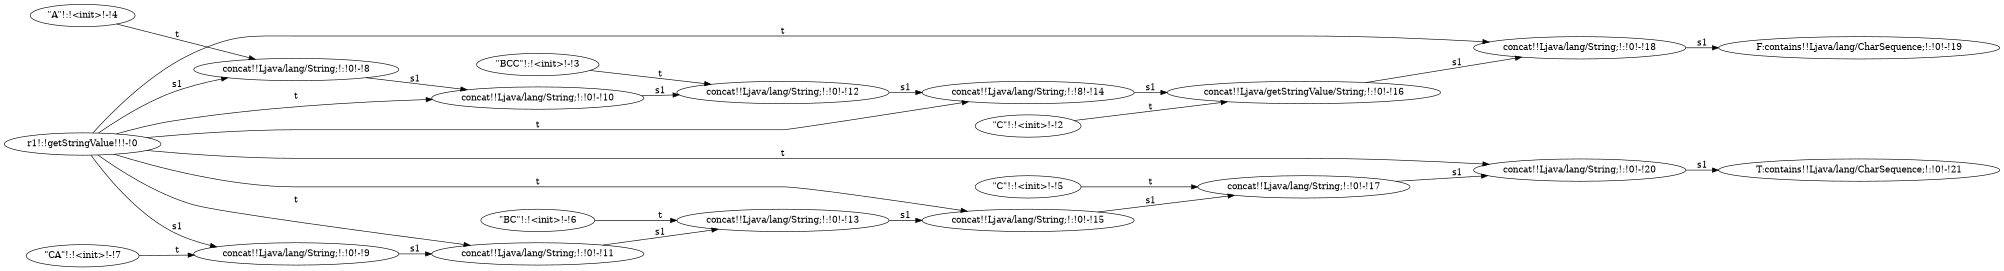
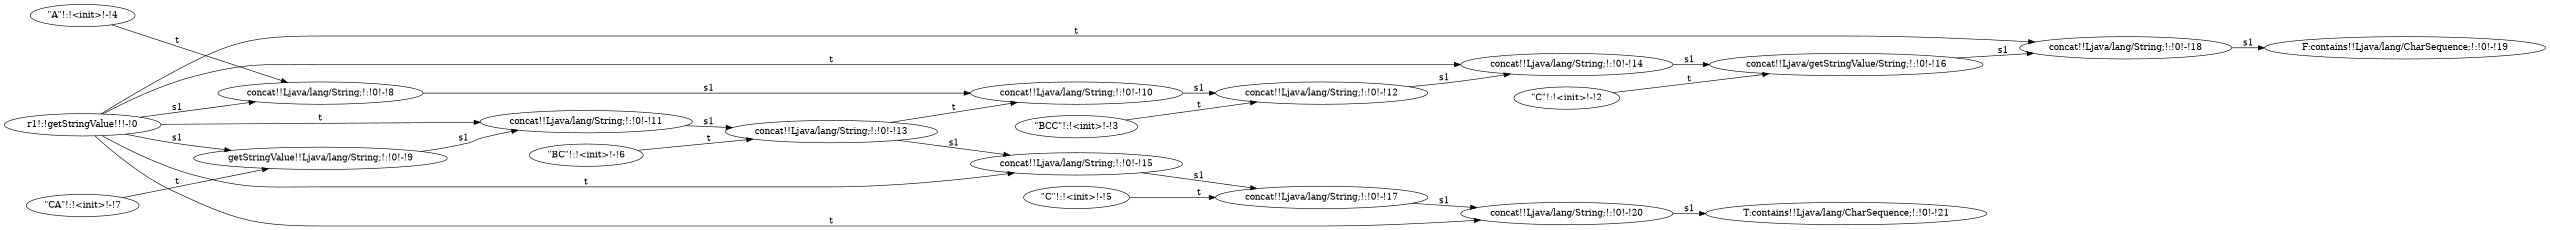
  digraph {
    rankdir=LR
    n1 [label="concat!!Ljava/lang/String;!:!0!-!10"]
    n2 [label="concat!!Ljava/lang/String;!:!0!-!12"]
-   n3 [label="concat!!Ljava/lang/String;!:!8!-!14"]
+   n3 [label="concat!!Ljava/lang/String;!:!0!-!14"]
    n4 [label="r1!:!getStringValue!!!-!0"]
    n5 [label="concat!!Ljava/lang/String;!:!0!-!8"]
    n6 [label="concat!!Ljava/lang/String;!:!0!-!18"]
-   n7 [label="concat!!Ljava/lang/String;!:!0!-!9"]
+   n7 [label="getStringValue!!Ljava/lang/String;!:!0!-!9"]
    n8 [label="concat!!Ljava/lang/String;!:!0!-!15"]
    n9 [label="concat!!Ljava/lang/String;!:!0!-!11"]
    n10 [label="concat!!Ljava/lang/String;!:!0!-!20"]
    n11 [label="concat!!Ljava/getStringValue/String;!:!0!-!16"]
    n12 [label="F:contains!!Ljava/lang/CharSequence;!:!0!-!19"]
    n13 [label="concat!!Ljava/lang/String;!:!0!-!17"]
    n14 [label="concat!!Ljava/lang/String;!:!0!-!13"]
    n15 [label="T:contains!!Ljava/lang/CharSequence;!:!0!-!21"]
    n16 [label="\"CA\"!:!<init>!-!7"]
    n17 [label="\"C\"!:!<init>!-!2"]
    n18 [label="\"BCC\"!:!<init>!-!3"]
    n19 [label="\"A\"!:!<init>!-!4"]
    n20 [label="\"C\"!:!<init>!-!5"]
    n21 [label="\"BC\"!:!<init>!-!6"]
    n1 -> n2 [label=s1]
    n2 -> n3 [label=s1]
    n3 -> n11 [label=s1]
-   n4 -> n1 [label=t]
+   n14 -> n1 [label=t]
    n4 -> n3 [label=t]
    n4 -> n5 [label=s1]
    n4 -> n6 [label=t]
    n4 -> n7 [label=s1]
    n4 -> n8 [label=t]
    n4 -> n9 [label=t]
    n4 -> n10 [label=t]
    n5 -> n1 [label=s1]
    n6 -> n12 [label=s1]
    n7 -> n9 [label=s1]
    n8 -> n13 [label=s1]
    n9 -> n14 [label=s1]
    n10 -> n15 [label=s1]
    n11 -> n6 [label=s1]
    n13 -> n10 [label=s1]
    n14 -> n8 [label=s1]
    n16 -> n7 [label=t]
    n17 -> n11 [label=t]
    n18 -> n2 [label=t]
    n19 -> n5 [label=t]
    n20 -> n13 [label=t]
    n21 -> n14 [label=t]
  }
